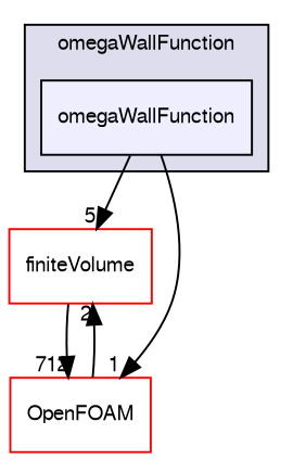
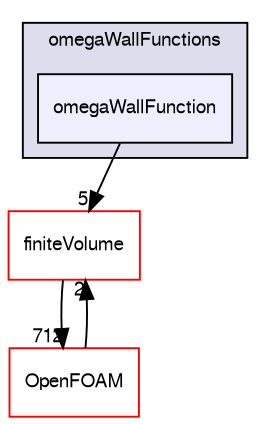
  digraph {
    compound=true
    node [fontname=FreeSans fontsize=10 shape=box color=red]
    edge [labeldistance=1.5 labelfontname=FreeSans labelfontsize=10]
    n1 [fillcolor="#eeeeff" label=omegaWallFunction pencolor=black style=filled color=""]
    n2 [label=finiteVolume]
    n3 [label=OpenFOAM]
    subgraph cluster_1 {
      bgcolor="#ddddee"
      fontname=FreeSans
      fontsize=10
-     label=omegaWallFunction
+     label=omegaWallFunctions
      pencolor=black
      n1
    }
    n1 -> n2 [headlabel=5]
-   n1 -> n3 [headlabel=1]
    n2 -> n3 [headlabel=712]
    n3 -> n2 [headlabel=2]
  }
